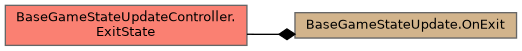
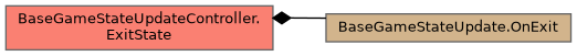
  digraph {
    rankdir=LR
    node [fontname=Helvetica fontsize=10 shape=box style=filled]
    n1 [color=gray40 fillcolor=salmon fontcolor=black height=0.2 label="BaseGameStateUpdateController.\lExitState" width=0.4]
    n2 [color=grey40 fillcolor=tan height=0.2 label="BaseGameStateUpdate.OnExit" width=0.4]
-   n1 -> n2 [color=black fontname=Helvetica fontsize=10 labelfontname=Helvetica labelfontsize=10 style=solid arrowhead=diamond]
+   n2 -> n1 [color=black fontname=Helvetica fontsize=10 labelfontname=Helvetica labelfontsize=10 style=solid arrowhead=diamond]
  }
